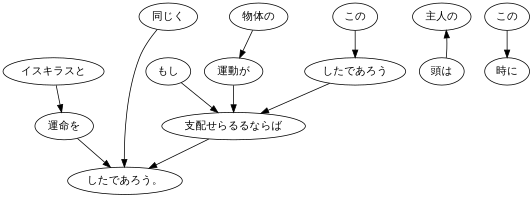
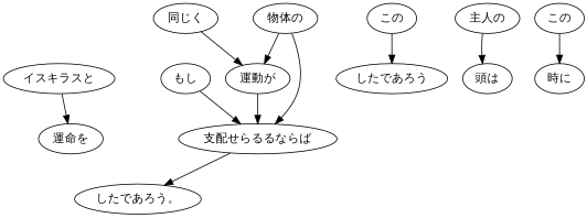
  digraph {
    n1 [label="もし"]
    n2 [label="支配せらるるならば"]
    n3 [label="したであろう。"]
    n4 [label="この"]
    n5 [label="したであろう"]
    n6 [label="物体の"]
    n7 [label="運動が"]
    n8 [label="主人の"]
    n9 [label="頭は"]
    n10 [label="この"]
    n11 [label="時に"]
    n12 [label="イスキラスと"]
    n13 [label="運命を"]
    n14 [label="同じく"]
    n1 -> n2
    n2 -> n3
    n4 -> n5
-   n5 -> n2
+   n6 -> n2
    n6 -> n7
    n7 -> n2
-   n9 -> n8
+   n8 -> n9
    n10 -> n11
    n12 -> n13
-   n13 -> n3
-   n14 -> n3
+   n14 -> n7
  }
